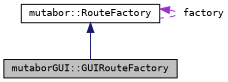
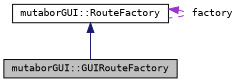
  digraph {
    fontname="DejaVu Sans Mono"
    node [color=black fontname="DejaVu Sans Mono" fontsize=10 shape=record style=filled]
    edge [dir=back fontname="DejaVu Sans Mono" fontsize=10 labelfontname=Sans labelfontsize=10]
    n1 [fillcolor=grey75 fontcolor=black height=0.2 label="mutaborGUI::GUIRouteFactory" width=0.4]
-   n2 [fillcolor=white height=0.2 label="mutabor::RouteFactory" width=0.4]
+   n2 [fillcolor=white height=0.2 label="mutaborGUI::RouteFactory" width=0.4]
    n2 -> n1 [color=midnightblue style=solid]
    n2 -> n2 [color=darkorchid3 label=" factory" style=dashed]
  }
